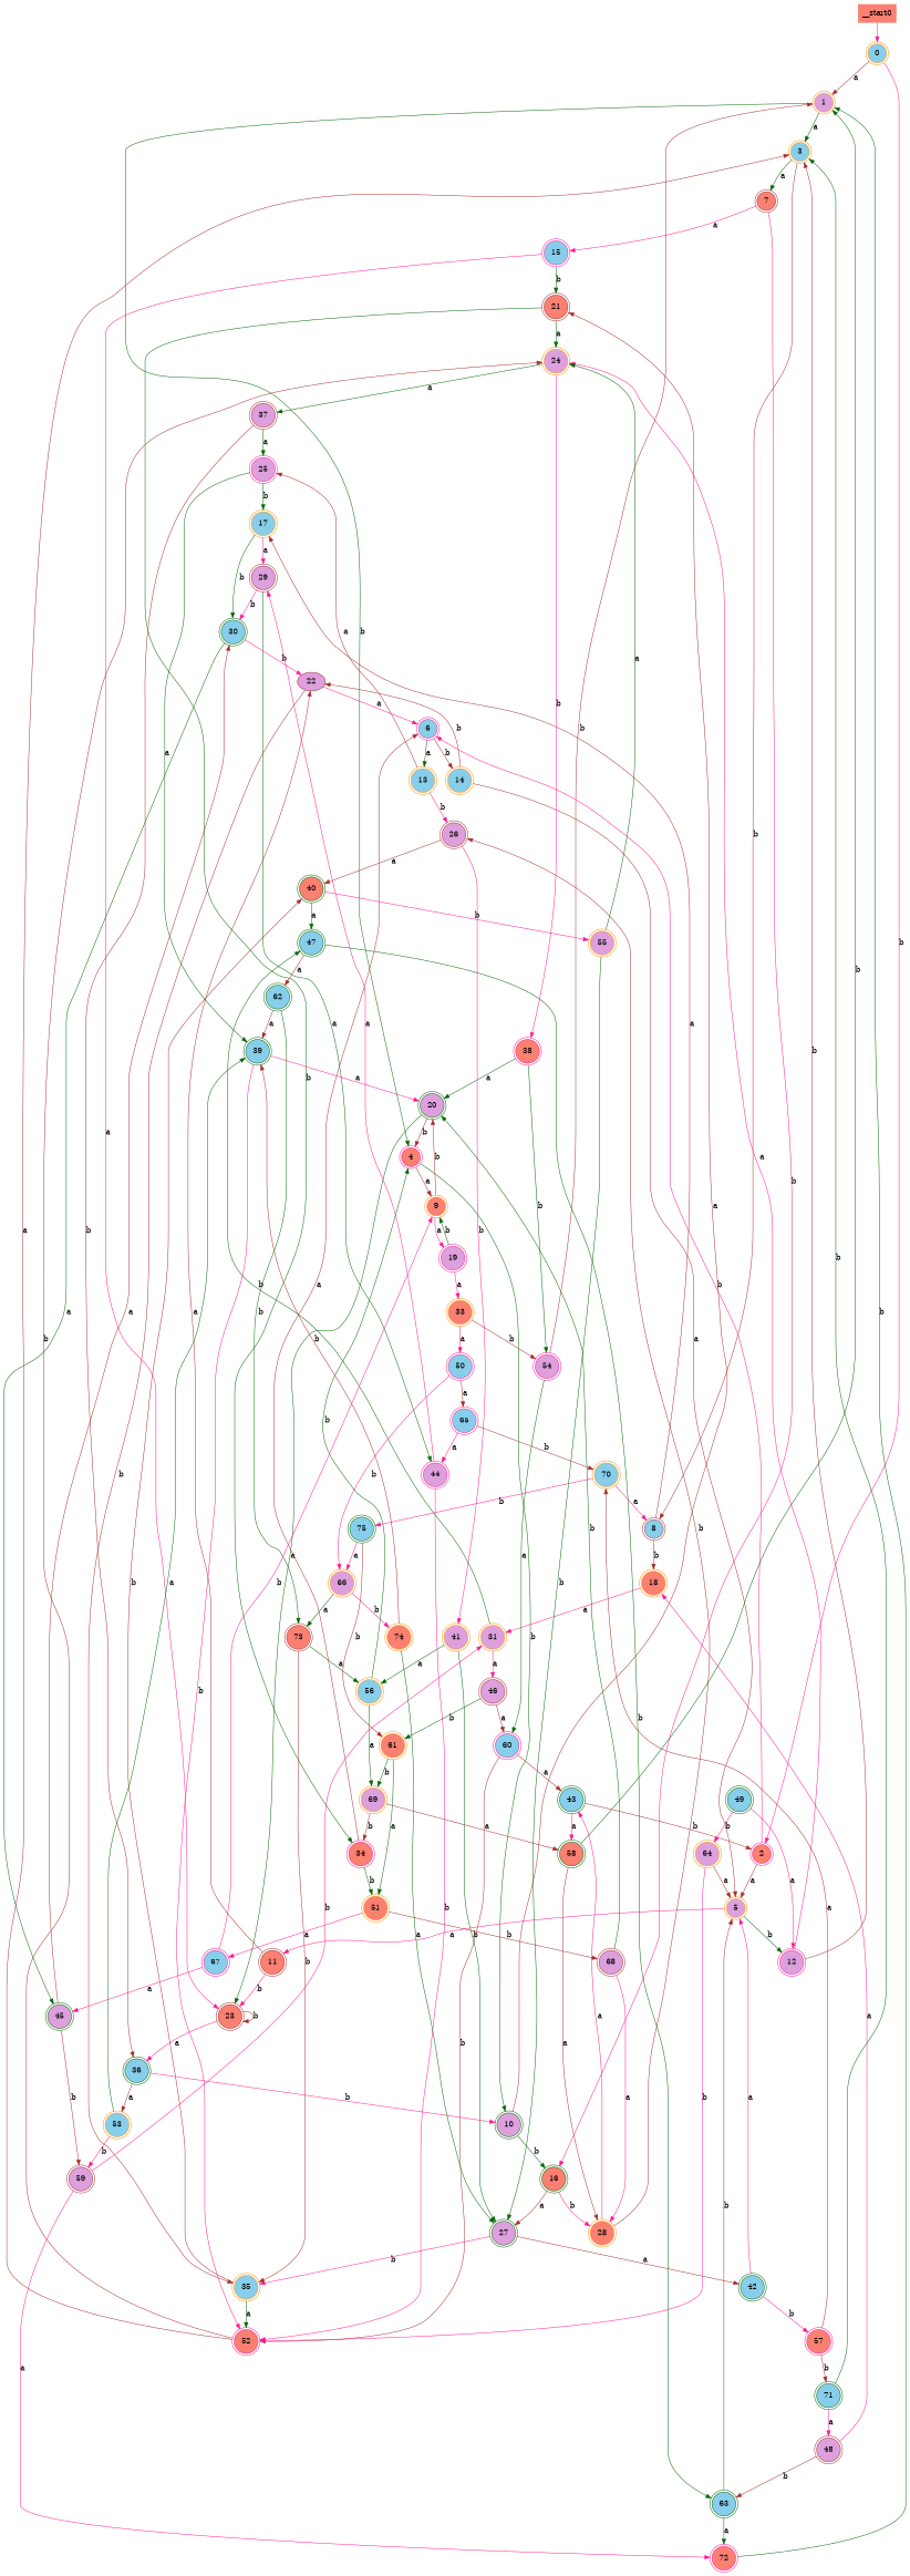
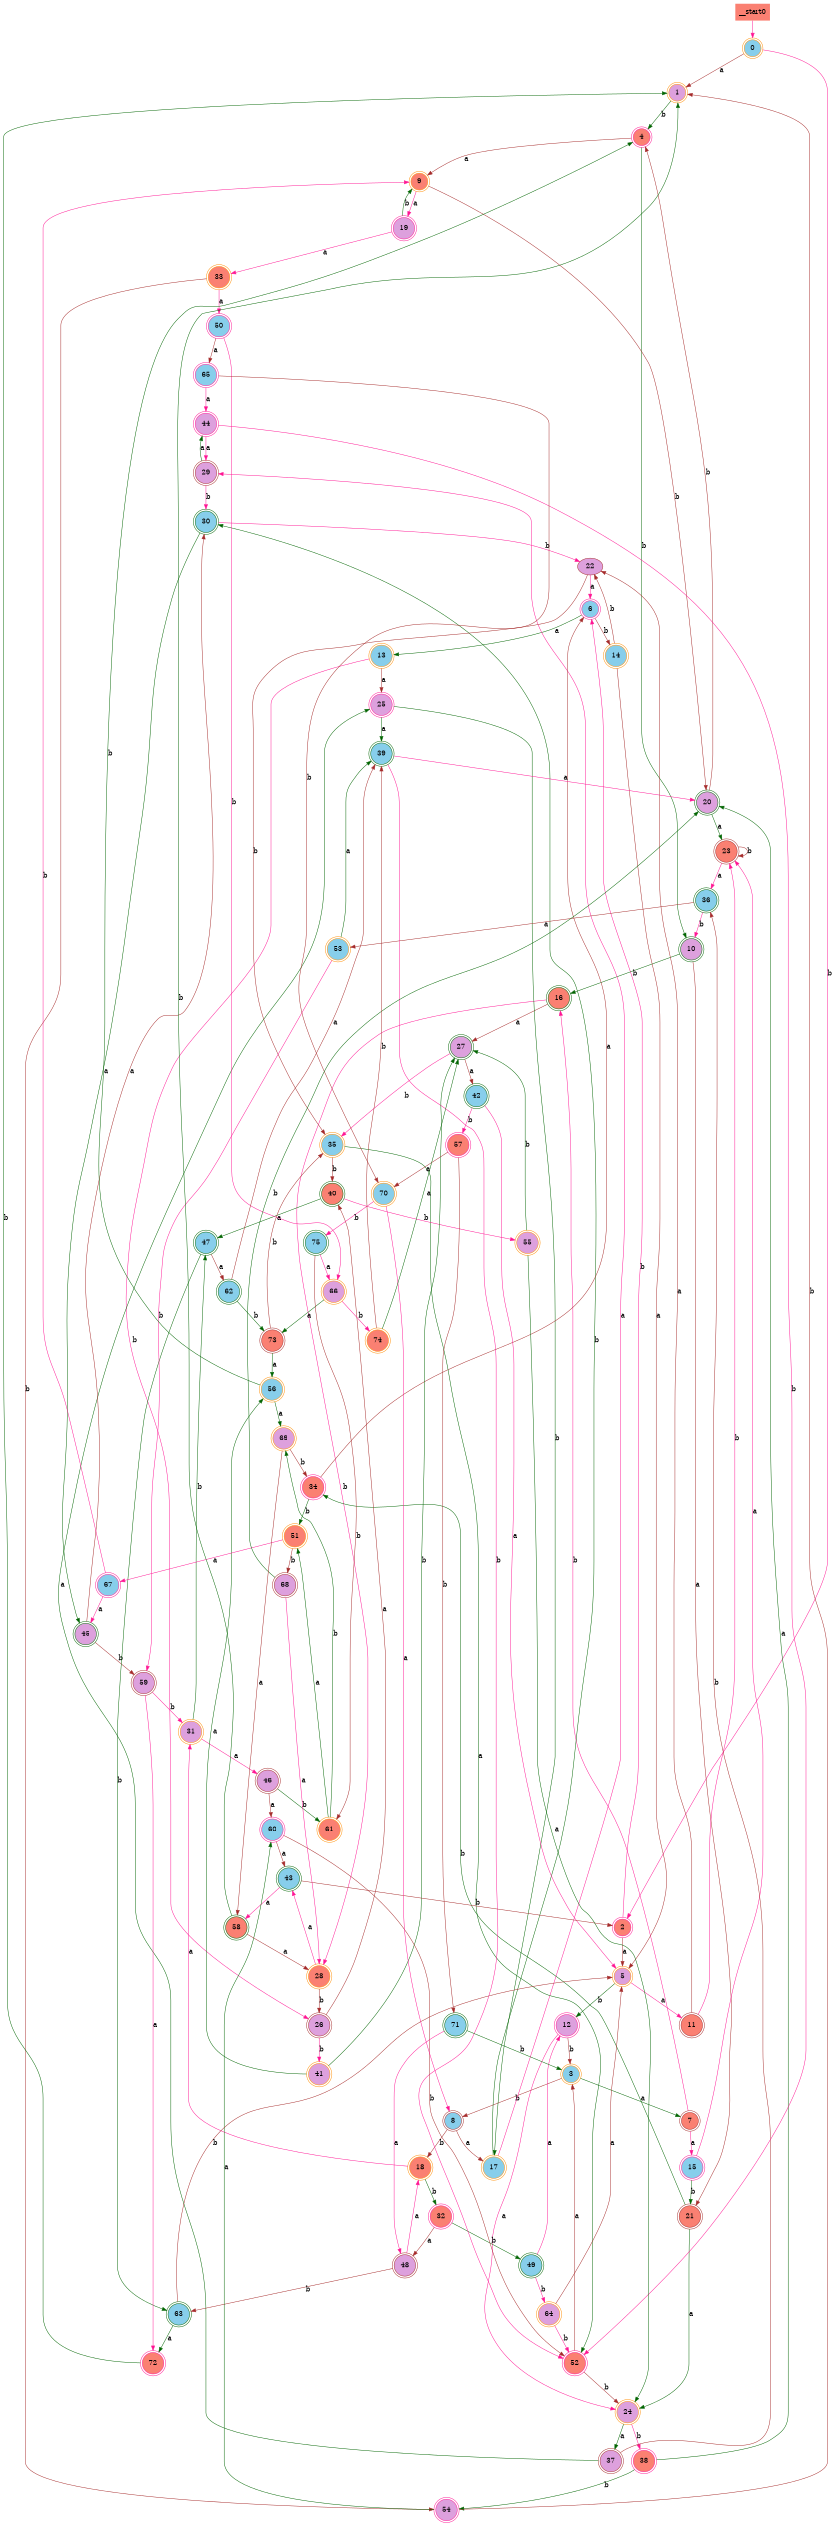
  digraph {
    node [color=darkorange fillcolor=skyblue shape=doublecircle style=filled]
    edge [color=deeppink]
    __start0 [fillcolor=salmon shape=none]
    0
    1 [fillcolor=plum]
    2 [color=deeppink fillcolor=salmon]
    3
    4 [color=deeppink fillcolor=salmon]
    5 [fillcolor=plum]
    6 [color=deeppink]
    7 [color=brown fillcolor=salmon]
    8 [color=brown]
    9 [fillcolor=salmon]
    10 [color=darkgreen fillcolor=plum]
    11 [color=brown fillcolor=salmon]
    12 [color=deeppink fillcolor=plum]
    13
    14
    15 [color=deeppink]
    16 [color=darkgreen fillcolor=salmon]
    17
    18 [fillcolor=salmon]
    19 [color=deeppink fillcolor=plum]
    20 [color=darkgreen fillcolor=plum]
    21 [color=brown fillcolor=salmon]
    22 [color=brown fillcolor=plum shape=""]
    23 [color=brown fillcolor=salmon]
    24 [fillcolor=plum]
    25 [color=deeppink fillcolor=plum]
    26 [color=brown fillcolor=plum]
    27 [color=darkgreen fillcolor=plum]
    28 [fillcolor=salmon]
    29 [color=brown fillcolor=plum]
    30 [color=darkgreen]
    31 [fillcolor=plum]
+   32 [color=deeppink fillcolor=salmon]
    33 [fillcolor=salmon]
    34 [color=deeppink fillcolor=salmon]
    35
    36 [color=darkgreen]
    37 [color=brown fillcolor=plum]
    38 [color=deeppink fillcolor=salmon]
    39 [color=darkgreen]
    40 [color=darkgreen fillcolor=salmon]
    41 [fillcolor=plum]
    42 [color=darkgreen]
    43 [color=darkgreen]
    44 [color=deeppink fillcolor=plum]
    45 [color=darkgreen fillcolor=plum]
    46 [color=brown fillcolor=plum]
    47 [color=darkgreen]
    48 [color=brown fillcolor=plum]
    49 [color=darkgreen]
    50 [color=deeppink]
    54 [color=deeppink fillcolor=plum]
    51 [fillcolor=salmon]
    52 [color=deeppink fillcolor=salmon]
    53
    55 [fillcolor=plum]
    56
    57 [color=deeppink fillcolor=salmon]
    58 [color=darkgreen fillcolor=salmon]
    59 [color=brown fillcolor=plum]
    60 [color=deeppink]
    61 [fillcolor=salmon]
    62 [color=darkgreen]
    63 [color=darkgreen]
    64 [fillcolor=plum]
    65 [color=deeppink]
    66 [fillcolor=plum]
    67 [color=deeppink]
    68 [color=brown fillcolor=plum]
    69 [fillcolor=plum]
    70
    71 [color=darkgreen]
    72 [color=deeppink fillcolor=salmon]
    73 [color=brown fillcolor=salmon]
    74 [fillcolor=salmon]
    75 [color=darkgreen]
    __start0 -> 0
    0 -> 1 [color=brown label=a]
    0 -> 2 [label=b]
-   1 -> 3 [color=darkgreen label=a]
    1 -> 4 [color=darkgreen label=b]
    2 -> 5 [color=brown label=a]
    2 -> 6 [label=b]
    3 -> 7 [color=darkgreen label=a]
    3 -> 8 [color=brown label=b]
    4 -> 9 [color=brown label=a]
    4 -> 10 [color=darkgreen label=b]
    5 -> 11 [label=a]
    5 -> 12 [color=darkgreen label=b]
    6 -> 13 [color=darkgreen label=a]
    6 -> 14 [color=brown label=b]
    7 -> 15 [label=a]
    7 -> 16 [label=b]
    8 -> 17 [color=brown label=a]
    8 -> 18 [color=brown label=b]
    9 -> 19 [label=a]
    9 -> 20 [color=brown label=b]
    10 -> 16 [color=darkgreen label=b]
    10 -> 21 [color=brown label=a]
    11 -> 22 [color=brown label=a]
    11 -> 23 [label=b]
    12 -> 3 [color=brown label=b]
    12 -> 24 [label=a]
    13 -> 25 [color=brown label=a]
    13 -> 26 [label=b]
    14 -> 5 [color=brown label=a]
    14 -> 22 [color=brown label=b]
    15 -> 21 [color=darkgreen label=b]
    15 -> 23 [label=a]
    16 -> 27 [color=brown label=a]
    16 -> 28 [label=b]
    17 -> 29 [label=a]
    17 -> 30 [color=darkgreen label=b]
    18 -> 31 [label=a]
+   18 -> 32 [color=darkgreen label=b]
    19 -> 9 [color=darkgreen label=b]
    19 -> 33 [label=a]
    20 -> 4 [color=brown label=b]
    20 -> 23 [color=darkgreen label=a]
    21 -> 24 [color=darkgreen label=a]
    21 -> 34 [color=darkgreen label=b]
    22 -> 6 [label=a]
    22 -> 35 [color=brown label=b]
    23 -> 23 [color=brown label=b]
    23 -> 36 [label=a]
    24 -> 37 [color=darkgreen label=a]
    24 -> 38 [label=b]
    25 -> 17 [color=darkgreen label=b]
    25 -> 39 [color=darkgreen label=a]
    26 -> 40 [color=brown label=a]
    26 -> 41 [label=b]
    27 -> 35 [label=b]
    27 -> 42 [color=brown label=a]
    28 -> 26 [color=brown label=b]
    28 -> 43 [label=a]
    29 -> 30 [label=b]
    29 -> 44 [color=darkgreen label=a]
    30 -> 22 [label=b]
    30 -> 45 [color=darkgreen label=a]
    31 -> 46 [label=a]
    31 -> 47 [color=darkgreen label=b]
+   32 -> 48 [color=brown label=a]
+   32 -> 49 [color=darkgreen label=b]
    33 -> 50 [label=a]
    33 -> 54 [color=brown label=b]
    34 -> 6 [color=brown label=a]
    34 -> 51 [color=darkgreen label=b]
    35 -> 40 [color=brown label=b]
    35 -> 52 [color=darkgreen label=a]
    36 -> 10 [label=b]
    36 -> 53 [color=brown label=a]
    37 -> 25 [color=darkgreen label=a]
    37 -> 36 [color=brown label=b]
    38 -> 20 [color=darkgreen label=a]
    38 -> 54 [color=darkgreen label=b]
    39 -> 20 [label=a]
    39 -> 52 [label=b]
    40 -> 47 [color=darkgreen label=a]
    40 -> 55 [label=b]
    41 -> 27 [color=darkgreen label=b]
    41 -> 56 [color=darkgreen label=a]
    42 -> 5 [label=a]
    42 -> 57 [label=b]
    43 -> 2 [color=brown label=b]
    43 -> 58 [label=a]
    44 -> 29 [label=a]
    44 -> 52 [label=b]
    45 -> 30 [color=brown label=a]
    45 -> 59 [color=brown label=b]
    46 -> 60 [color=brown label=a]
    46 -> 61 [color=darkgreen label=b]
    47 -> 62 [color=brown label=a]
    47 -> 63 [color=darkgreen label=b]
    48 -> 18 [label=a]
    48 -> 63 [color=brown label=b]
    49 -> 12 [label=a]
    49 -> 64 [label=b]
    50 -> 65 [color=brown label=a]
    50 -> 66 [label=b]
    54 -> 1 [color=brown label=b]
    54 -> 60 [color=darkgreen label=a]
    51 -> 67 [label=a]
    51 -> 68 [color=brown label=b]
    52 -> 3 [color=brown label=a]
    52 -> 24 [color=brown label=b]
    53 -> 39 [color=darkgreen label=a]
    53 -> 59 [label=b]
    55 -> 24 [color=darkgreen label=a]
    55 -> 27 [color=darkgreen label=b]
    56 -> 4 [color=darkgreen label=b]
    56 -> 69 [color=darkgreen label=a]
    57 -> 70 [color=brown label=a]
    57 -> 71 [color=brown label=b]
    58 -> 1 [color=darkgreen label=b]
    58 -> 28 [color=brown label=a]
    59 -> 31 [label=b]
    59 -> 72 [label=a]
    60 -> 43 [color=brown label=a]
    60 -> 52 [color=brown label=b]
    61 -> 51 [color=darkgreen label=a]
    61 -> 69 [color=darkgreen label=b]
    62 -> 39 [color=brown label=a]
    62 -> 73 [color=darkgreen label=b]
    63 -> 5 [color=brown label=b]
    63 -> 72 [color=darkgreen label=a]
    64 -> 5 [color=brown label=a]
    64 -> 52 [label=b]
    65 -> 44 [label=a]
    65 -> 70 [color=brown label=b]
    66 -> 73 [color=darkgreen label=a]
    66 -> 74 [label=b]
    67 -> 9 [label=b]
    67 -> 45 [label=a]
    68 -> 20 [color=darkgreen label=b]
    68 -> 28 [label=a]
    69 -> 34 [color=brown label=b]
    69 -> 58 [color=brown label=a]
    70 -> 8 [label=a]
    70 -> 75 [label=b]
    71 -> 3 [color=darkgreen label=b]
    71 -> 48 [label=a]
    72 -> 1 [color=darkgreen label=b]
    73 -> 35 [color=brown label=b]
    73 -> 56 [color=darkgreen label=a]
    74 -> 27 [color=darkgreen label=a]
    74 -> 39 [color=brown label=b]
    75 -> 61 [color=brown label=b]
    75 -> 66 [label=a]
  }
